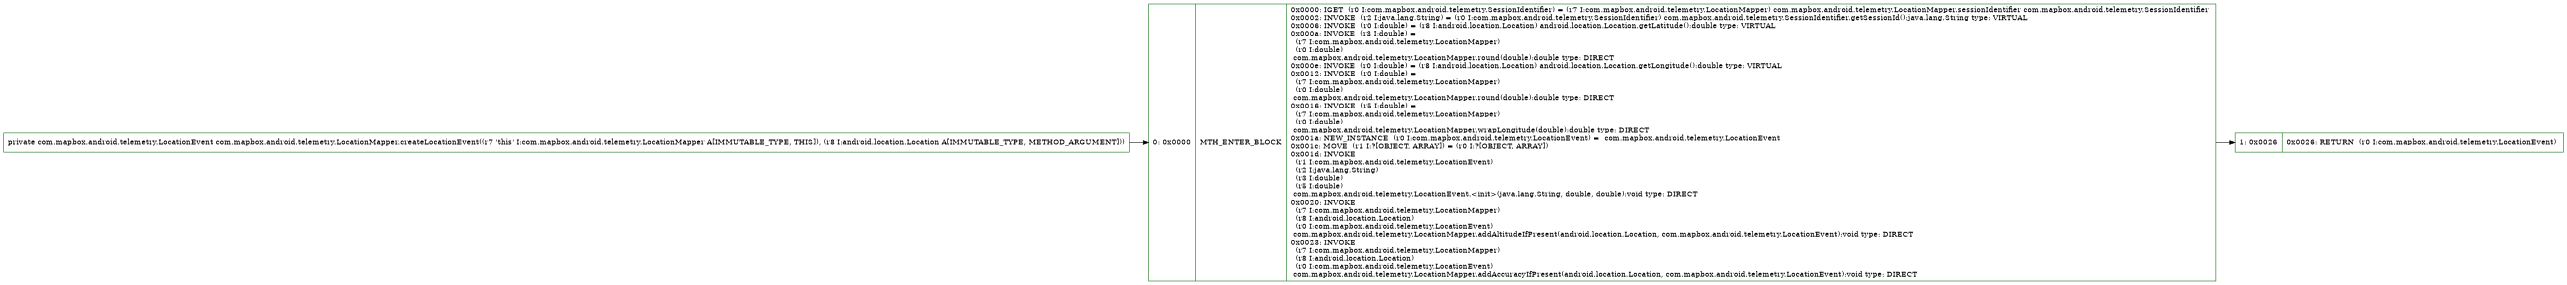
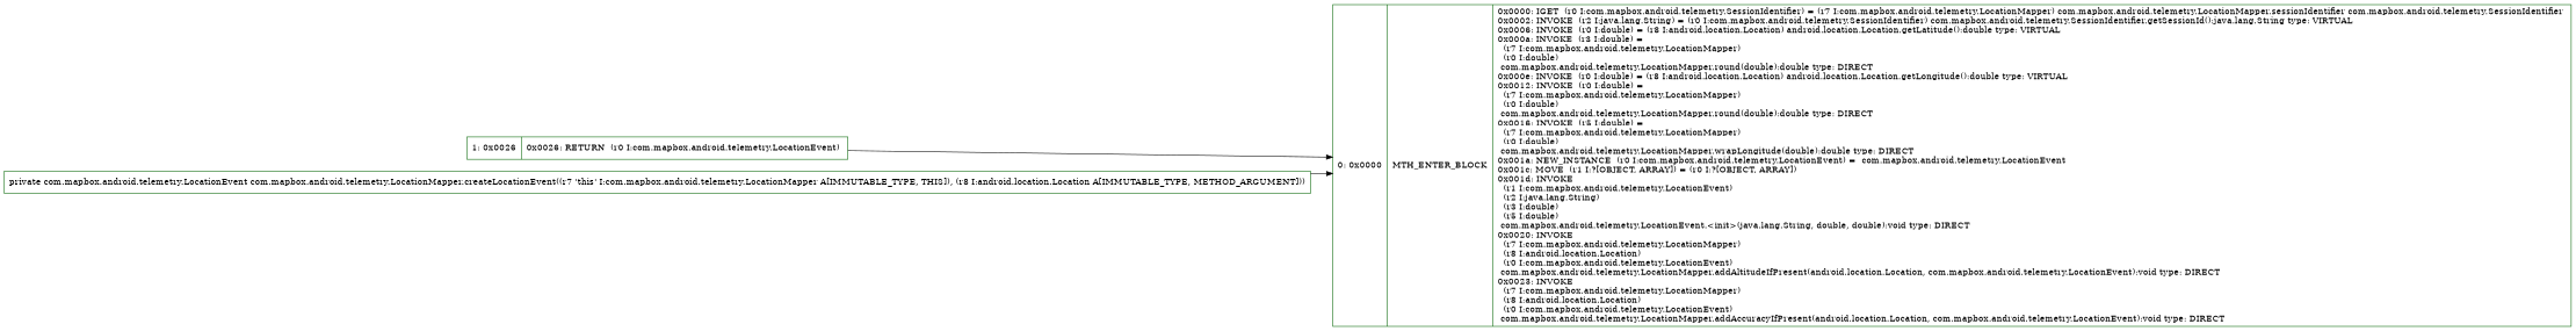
  digraph {
    rankdir=LR
    node [shape=record color=darkgreen]
    edge [arrowhead=normal]
    n1 [label="{0\:\ 0x0000|MTH_ENTER_BLOCK\l|0x0000: IGET  (r0 I:com.mapbox.android.telemetry.SessionIdentifier) = (r7 I:com.mapbox.android.telemetry.LocationMapper) com.mapbox.android.telemetry.LocationMapper.sessionIdentifier com.mapbox.android.telemetry.SessionIdentifier \l0x0002: INVOKE  (r2 I:java.lang.String) = (r0 I:com.mapbox.android.telemetry.SessionIdentifier) com.mapbox.android.telemetry.SessionIdentifier.getSessionId():java.lang.String type: VIRTUAL \l0x0006: INVOKE  (r0 I:double) = (r8 I:android.location.Location) android.location.Location.getLatitude():double type: VIRTUAL \l0x000a: INVOKE  (r3 I:double) = \l  (r7 I:com.mapbox.android.telemetry.LocationMapper)\l  (r0 I:double)\l com.mapbox.android.telemetry.LocationMapper.round(double):double type: DIRECT \l0x000e: INVOKE  (r0 I:double) = (r8 I:android.location.Location) android.location.Location.getLongitude():double type: VIRTUAL \l0x0012: INVOKE  (r0 I:double) = \l  (r7 I:com.mapbox.android.telemetry.LocationMapper)\l  (r0 I:double)\l com.mapbox.android.telemetry.LocationMapper.round(double):double type: DIRECT \l0x0016: INVOKE  (r5 I:double) = \l  (r7 I:com.mapbox.android.telemetry.LocationMapper)\l  (r0 I:double)\l com.mapbox.android.telemetry.LocationMapper.wrapLongitude(double):double type: DIRECT \l0x001a: NEW_INSTANCE  (r0 I:com.mapbox.android.telemetry.LocationEvent) =  com.mapbox.android.telemetry.LocationEvent \l0x001c: MOVE  (r1 I:?[OBJECT, ARRAY]) = (r0 I:?[OBJECT, ARRAY]) \l0x001d: INVOKE  \l  (r1 I:com.mapbox.android.telemetry.LocationEvent)\l  (r2 I:java.lang.String)\l  (r3 I:double)\l  (r5 I:double)\l com.mapbox.android.telemetry.LocationEvent.\<init\>(java.lang.String, double, double):void type: DIRECT \l0x0020: INVOKE  \l  (r7 I:com.mapbox.android.telemetry.LocationMapper)\l  (r8 I:android.location.Location)\l  (r0 I:com.mapbox.android.telemetry.LocationEvent)\l com.mapbox.android.telemetry.LocationMapper.addAltitudeIfPresent(android.location.Location, com.mapbox.android.telemetry.LocationEvent):void type: DIRECT \l0x0023: INVOKE  \l  (r7 I:com.mapbox.android.telemetry.LocationMapper)\l  (r8 I:android.location.Location)\l  (r0 I:com.mapbox.android.telemetry.LocationEvent)\l com.mapbox.android.telemetry.LocationMapper.addAccuracyIfPresent(android.location.Location, com.mapbox.android.telemetry.LocationEvent):void type: DIRECT \l}"]
    n2 [label="{1\:\ 0x0026|0x0026: RETURN  (r0 I:com.mapbox.android.telemetry.LocationEvent) \l}"]
    n3 [label="{private com.mapbox.android.telemetry.LocationEvent com.mapbox.android.telemetry.LocationMapper.createLocationEvent((r7 'this' I:com.mapbox.android.telemetry.LocationMapper A[IMMUTABLE_TYPE, THIS]), (r8 I:android.location.Location A[IMMUTABLE_TYPE, METHOD_ARGUMENT])) }"]
-   n1 -> n2
+   n2 -> n1
    n3 -> n1
  }
